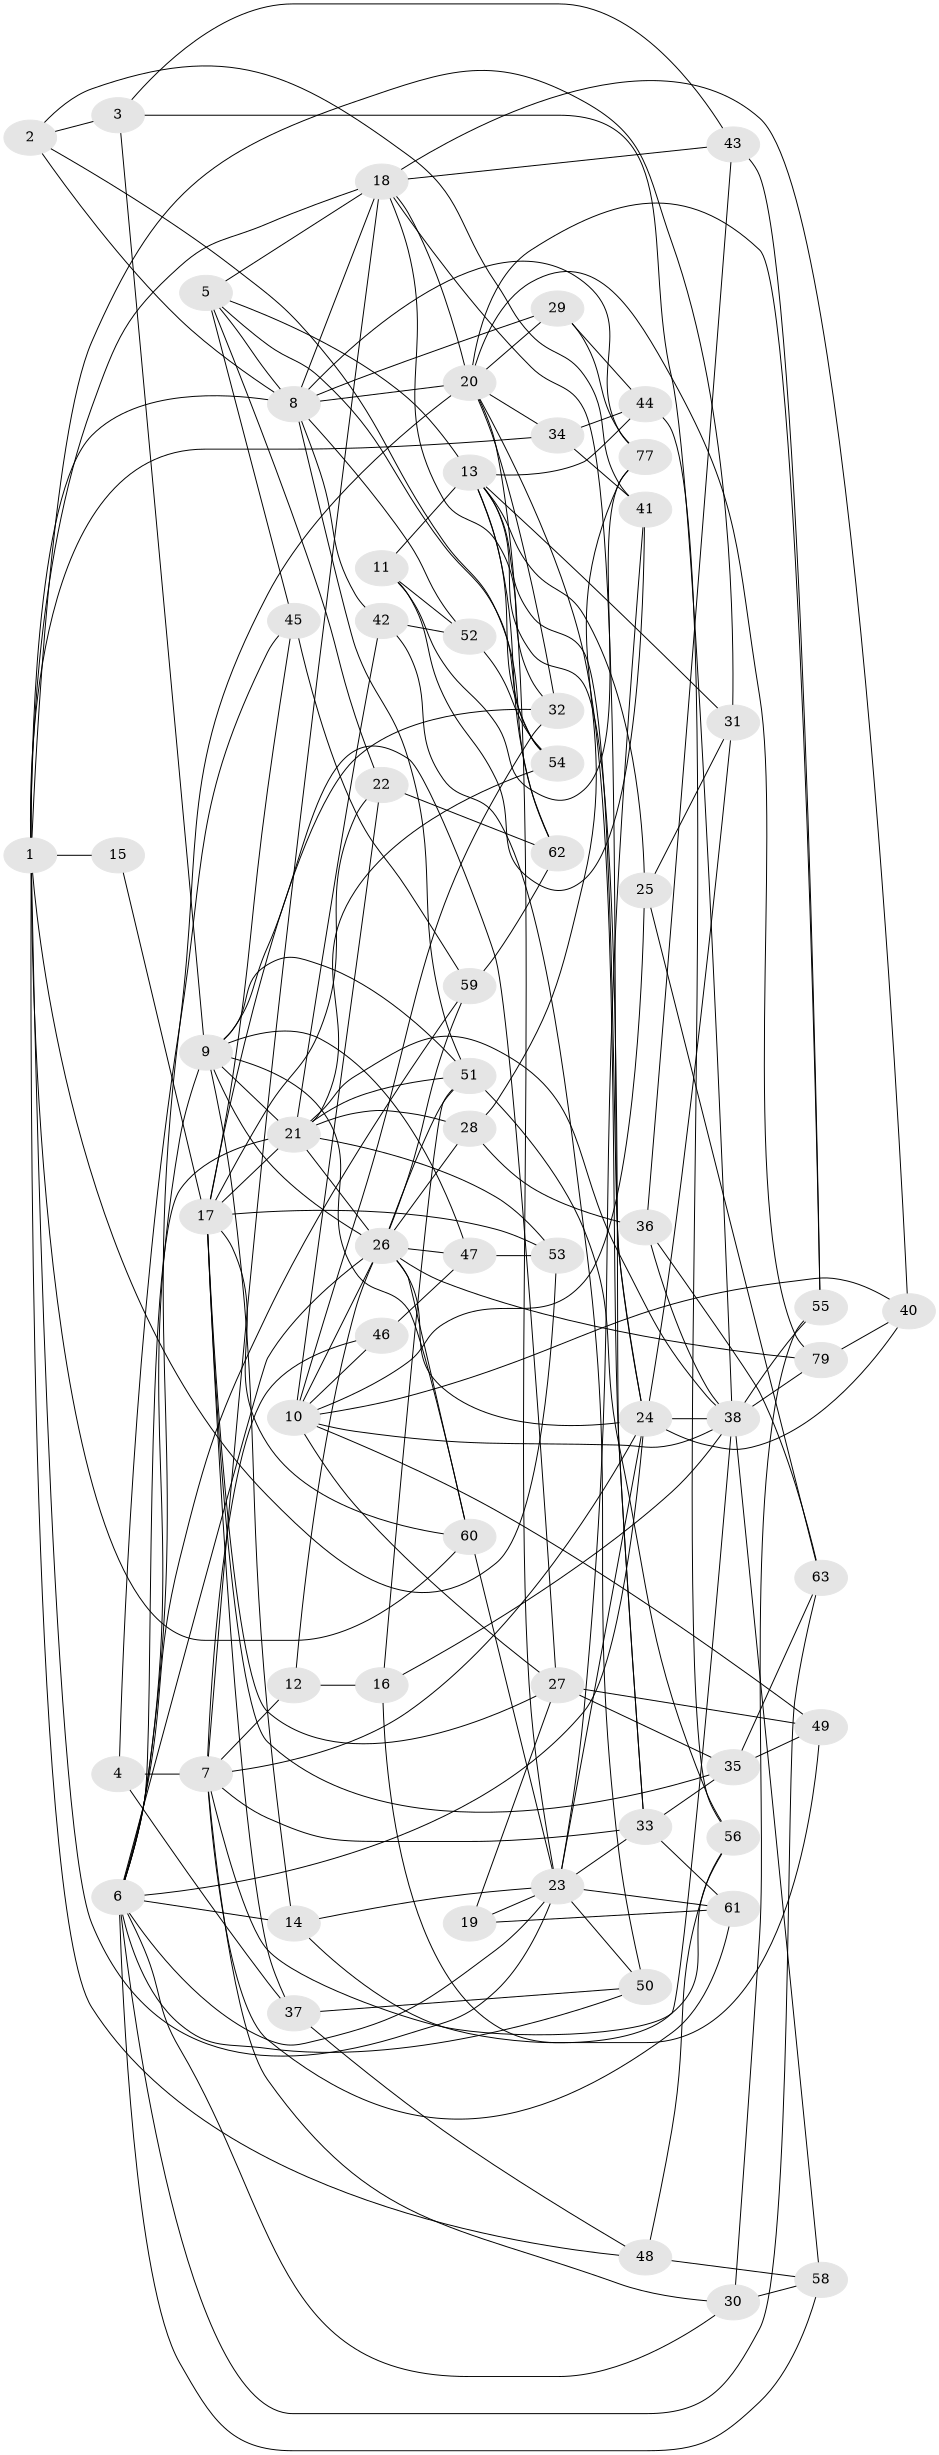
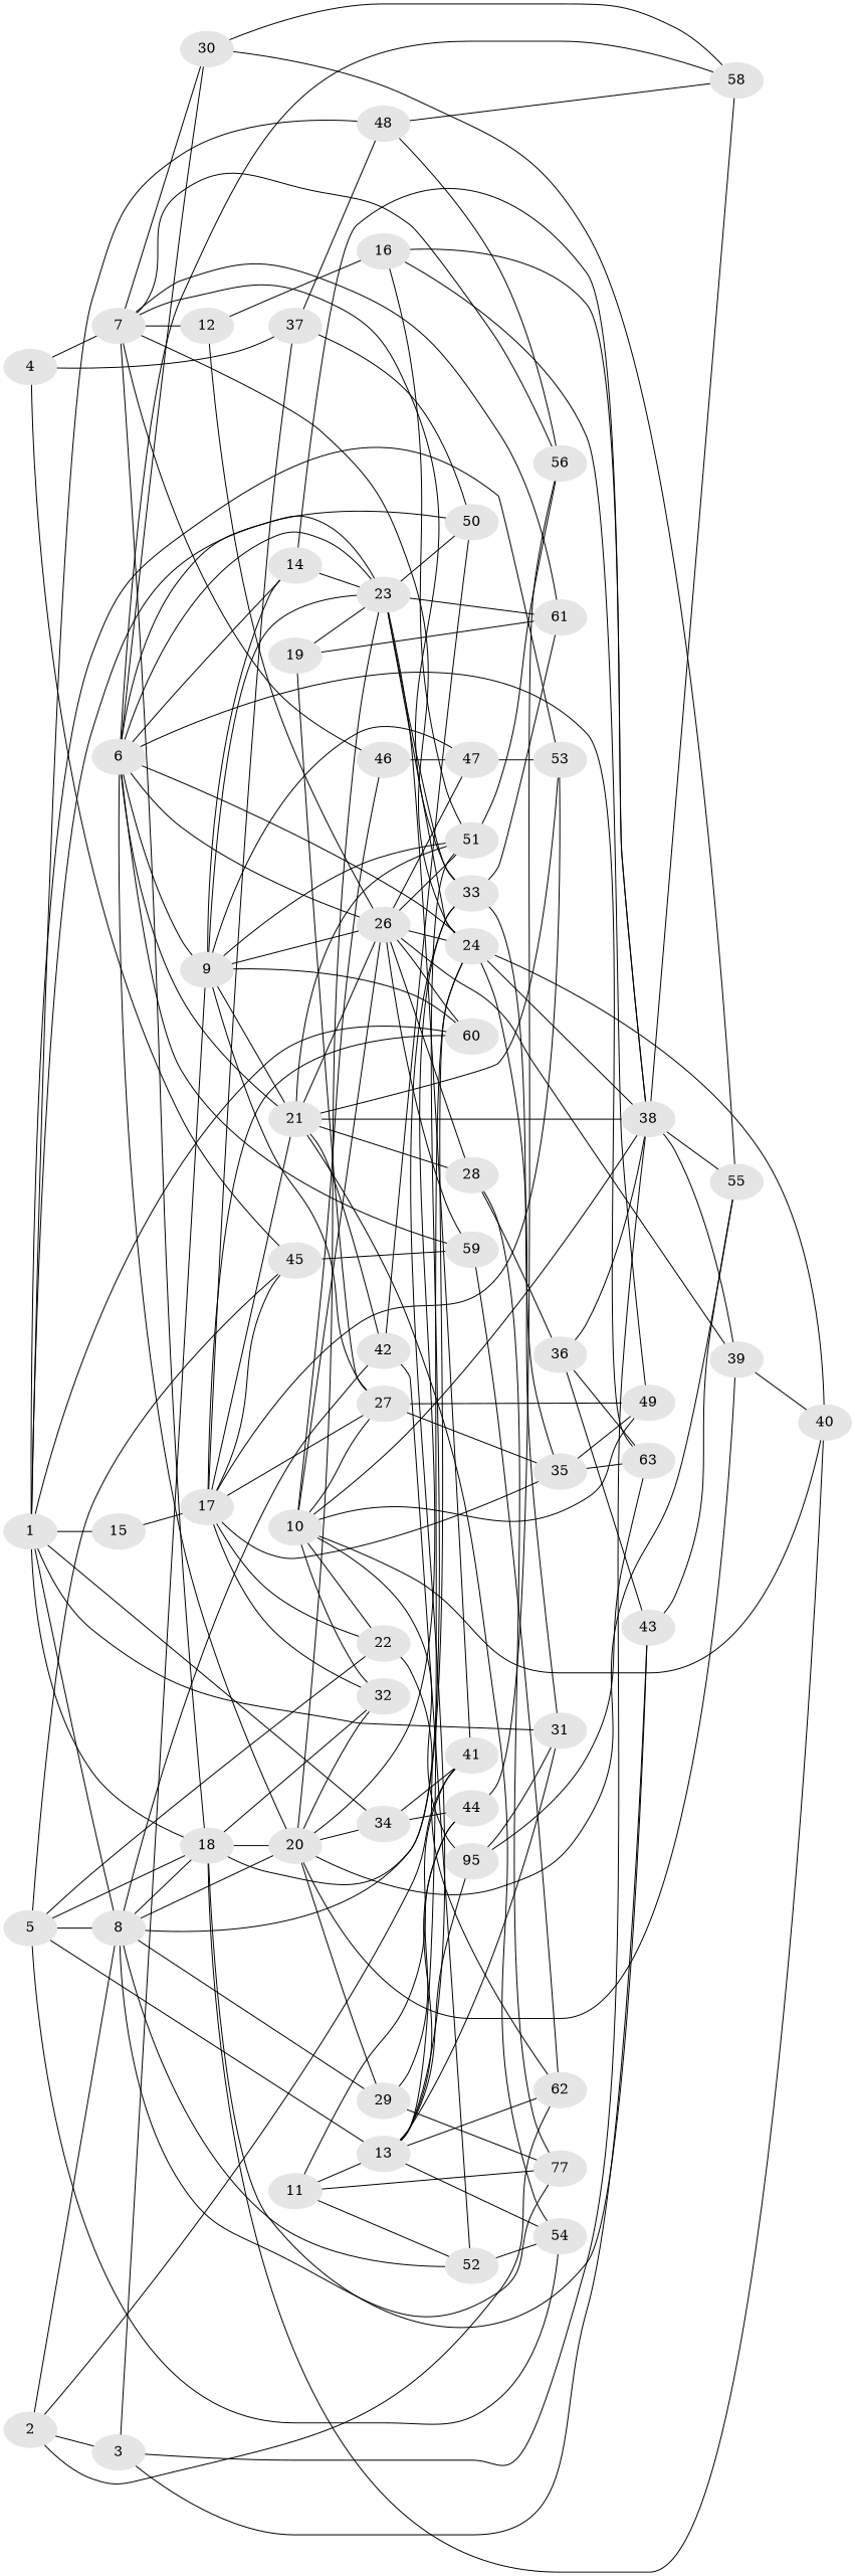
  graph {
    rankdir=LR
    node [color=gray90 style=filled]
    edge [weight=1.0]
    1
    8
    15
    18
    23
    31
    34
    48
    53
    60
    20
    29
    42
    51
    52
    n16 [label=77]
    17
    43
    24
    32
    40
    41
    50
    33
    61
    44
    58
    56
    2
    3
    62
    9
    38
    14
    21
    26
    27
    47
-   39 [label=79]
+   39
    55
    4
    7
    37
    45
    30
    12
    46
    59
    5
    13
    22
    54
    10
-   25
+   25 [label=95]
    49
    6
    63
    28
    16
    35
    11
    19
    36
    1 -- 8
    1 -- 15 [weight=3.0]
    1 -- 18 [weight=2.0]
    1 -- 23
    1 -- 31
    1 -- 34
    1 -- 48
    1 -- 53
    1 -- 60
    8 -- 18
    8 -- 20
    8 -- 29
    8 -- 42
    8 -- 51
    8 -- 52
    8 -- n16
    15 -- 17
    18 -- 20
    18 -- 43
    18 -- 24
    18 -- 32
    18 -- 40
    23 -- 24
    23 -- 41
    23 -- 50
    23 -- 33
    23 -- 61
    34 -- 41
    34 -- 44
    48 -- 58
    48 -- 56
    20 -- 23
    20 -- 34
    20 -- 29
    20 -- 32
    20 -- 33
    20 -- 39
    20 -- 55
    29 -- n16
    29 -- 44
    42 -- 52
    42 -- 50
    51 -- 56
    52 -- 54
    17 -- 53
    17 -- 60
    17 -- 32
    17 -- 21
    17 -- 27
    17 -- 37
    17 -- 45
    17 -- 22
    17 -- 35 [weight=3.0]
    43 -- 55
    24 -- 31
    24 -- 40
    24 -- 38
    33 -- 61
    33 -- 35 [weight=2.0]
    44 -- 56
    2 -- 8
    2 -- 41
    2 -- 3
    2 -- 62
    3 -- 43
    3 -- 9
    3 -- 38 [weight=3.0]
-   60 -- 23
+   9 -- 23
    9 -- 60
    9 -- 51
    9 -- 14
    9 -- 21
    9 -- 26
    9 -- 27
    9 -- 47
    38 -- 58
    38 -- 39
    38 -- 55
    14 -- 23
    14 -- 38
    21 -- 53
    21 -- 42
    21 -- 51
    21 -- 38
    21 -- 26
    21 -- 54
    21 -- 28
    26 -- 60
    26 -- 51
    26 -- 24
    26 -- 47
    26 -- 39
    26 -- 59
    26 -- 28
    27 -- 49
    27 -- 35
    47 -- 53
    39 -- 40
    4 -- 7 [weight=2.0]
    4 -- 37
    4 -- 45
    7 -- 18
    7 -- 24
    7 -- 33 [weight=2.0]
    7 -- 61
    7 -- 56
    7 -- 30
    7 -- 12 [weight=2.0]
    7 -- 46
    37 -- 48
    37 -- 50
    45 -- 59
    30 -- 58
    30 -- 55
    12 -- 26
    12 -- 16
    46 -- 47
    59 -- 62
    5 -- 8
    5 -- 18
    5 -- 45
    5 -- 13 [weight=2.0]
    5 -- 22
    5 -- 54
    13 -- 31
    13 -- 24
    13 -- 33
    13 -- 44
    13 -- 62
    13 -- 54
    13 -- 25
    22 -- 62
    10 -- 32
    10 -- 40
    10 -- 38
    10 -- 26
    10 -- 27
    10 -- 46
    10 -- 22
    10 -- 25
    10 -- 49
    25 -- 31
    25 -- 63
    6 -- 23
    6 -- 20
    6 -- 24
    6 -- 50
    6 -- 58
    6 -- 9
    6 -- 14
    6 -- 21
    6 -- 26
    6 -- 30
    6 -- 59
    6 -- 63
    28 -- n16
    28 -- 36
    16 -- 51
    16 -- 38
    16 -- 49
    35 -- 49
    35 -- 63
    11 -- 52
    11 -- n16
    11 -- 41
    11 -- 13
    19 -- 23 [weight=2.0]
    19 -- 61
    19 -- 27
    36 -- 43
    36 -- 38
    36 -- 63
  }
